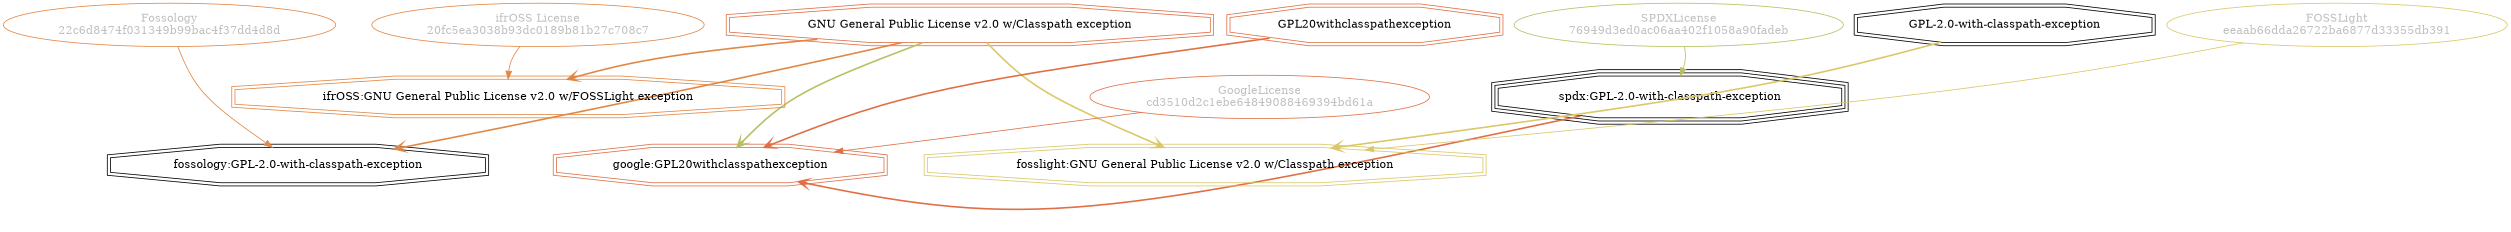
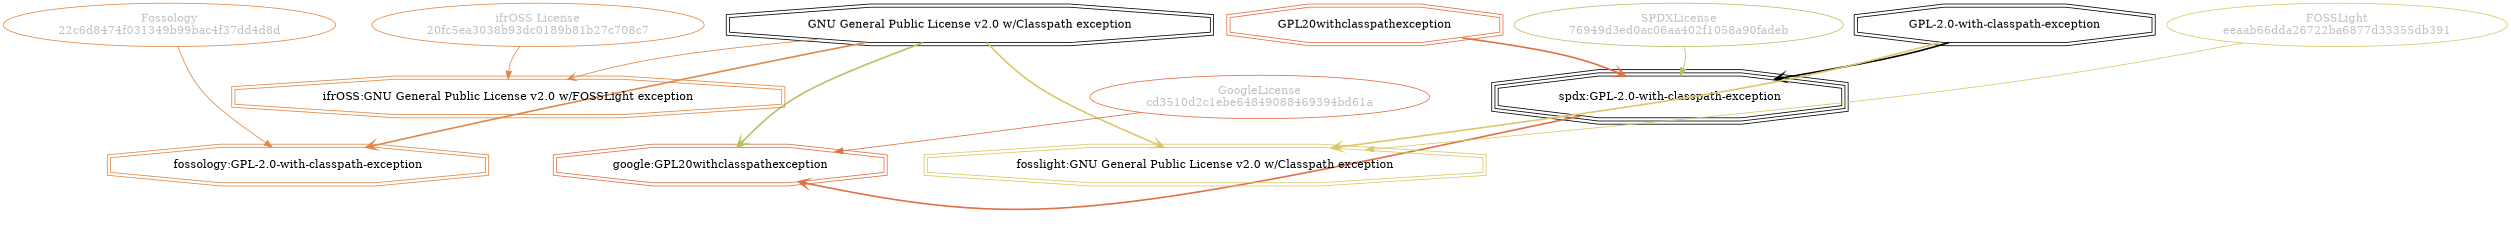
  strict digraph {
    splines=curved
    node [color="#e18745" shape=doubleoctagon]
    edge [color="#e18745" weight=0.7 arrowhead=vee style=bold]
    n1 [color="#b8bf62" fillcolor="beige;1" fontcolor=gray label="SPDXLicense\n76949d3ed0ac06aa402f1058a90fadeb" shape=ellipse]
    n2 [label="spdx:GPL-2.0-with-classpath-exception" shape=tripleoctagon color=""]
    n3 [color="#e06f45" label="google:GPL20withclasspathexception"]
    n4 [label="GPL-2.0-with-classpath-exception" color=""]
    n5 [color="#dac767" label="fosslight:GNU General Public License v2.0 w/Classpath exception"]
-   n6 [color=black label="fossology:GPL-2.0-with-classpath-exception"]
-   n7 [label="GNU General Public License v2.0 w/Classpath exception" color="#e06f45"]
+   n6 [label="fossology:GPL-2.0-with-classpath-exception"]
+   n7 [label="GNU General Public License v2.0 w/Classpath exception" color=""]
    n8 [label="ifrOSS:GNU General Public License v2.0 w/FOSSLight exception"]
    n9 [color="#e06f45" fillcolor="beige;1" fontcolor=gray label="GoogleLicense\ncd3510d2c1ebe64849088469394bd61a" shape=ellipse]
    n10 [color="#e06f45" label=GPL20withclasspathexception]
    n11 [fillcolor="beige;1" fontcolor=gray label="Fossology\n22c6d8474f031349b99bac4f37dd4d8d" shape=ellipse]
    n12 [color="#dac767" fillcolor="beige;1" fontcolor=gray label="FOSSLight\neeaab66dda26722ba6877d33355db391" shape=ellipse]
    n13 [fillcolor="beige;1" fontcolor=gray label="ifrOSS License\n20fc5ea3038b93dc0189b81b27c708c7" shape=ellipse]
    n1 -> n2 [color="#b8bf62" weight=0.5 arrowhead="" style=""]
    n2 -> n3 [color="#e06f45"]
+   n4 -> n2 [color=""]
    n4 -> n5 [color="#dac767"]
    n7 -> n3 [color="#b8bf62"]
    n7 -> n5 [color="#dac767"]
-   n7 -> n6
-   n7 -> n8
+   n6 -> n7
+   n7 -> n8 [style=solid]
    n9 -> n3 [color="#e06f45" weight=0.5 arrowhead="" style=""]
-   n10 -> n3 [color="#e06f45"]
+   n10 -> n2 [color="#e06f45"]
    n11 -> n6 [weight=0.5 arrowhead="" style=""]
    n12 -> n5 [color="#dac767" weight=0.5 arrowhead="" style=""]
    n13 -> n8 [weight=0.5 arrowhead="" style=""]
  }
